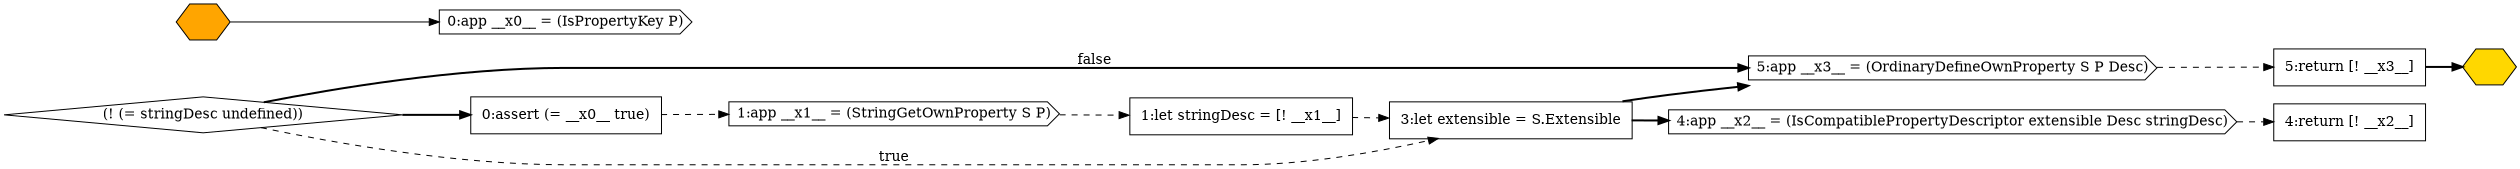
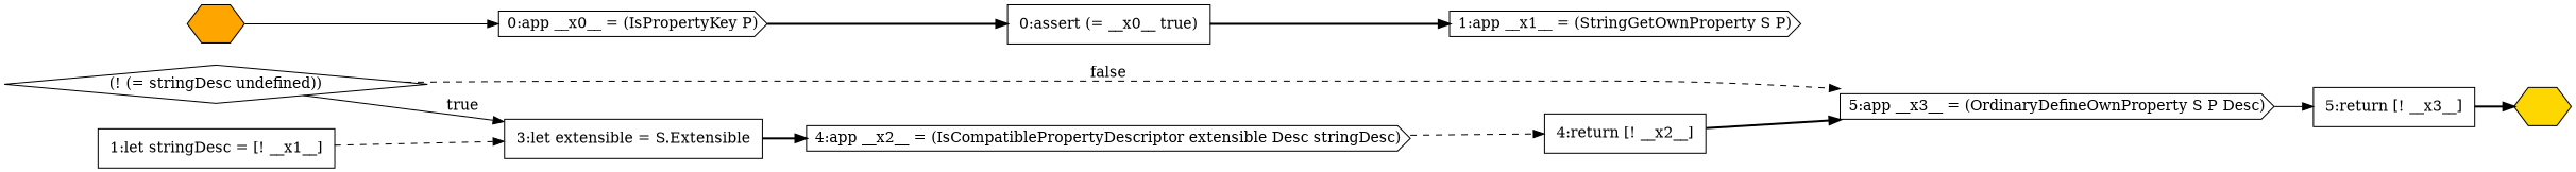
  digraph {
    rankdir=LR
    node [color=black fillcolor=white shape=none style=filled]
    edge [color=black style=bold]
    n1 [label=<<font color="black">     <table border="0" cellborder="1" cellspacing="0" cellpadding="10">       <tr><td align="left">4:return [! __x2__]</td></tr>     </table>   </font>> margin=0]
    n2 [label=<<font color="black">5:app __x3__ = (OrdinaryDefineOwnProperty S P Desc)</font>> shape=cds]
    n3 [label=<<font color="black">     <table border="0" cellborder="1" cellspacing="0" cellpadding="10">       <tr><td align="left">5:return [! __x3__]</td></tr>     </table>   </font>> margin=0]
    n4 [label=<<font color="black">0:app __x0__ = (IsPropertyKey P)</font>> shape=cds]
    n5 [label=<<font color="black">     <table border="0" cellborder="1" cellspacing="0" cellpadding="10">       <tr><td align="left">0:assert (= __x0__ true)</td></tr>     </table>   </font>> margin=0]
    n6 [label=<<font color="black">1:app __x1__ = (StringGetOwnProperty S P)</font>> shape=cds]
    n7 [label=<<font color="black">4:app __x2__ = (IsCompatiblePropertyDescriptor extensible Desc stringDesc)</font>> shape=cds]
    n8 [label=<<font color="black">(! (= stringDesc undefined))</font>> shape=diamond]
    n9 [label=<<font color="black">     <table border="0" cellborder="1" cellspacing="0" cellpadding="10">       <tr><td align="left">3:let extensible = S.Extensible</td></tr>     </table>   </font>> margin=0]
    n10 [label=<<font color="black">     <table border="0" cellborder="1" cellspacing="0" cellpadding="10">       <tr><td align="left">1:let stringDesc = [! __x1__]</td></tr>     </table>   </font>> margin=0]
    n11 [fillcolor=orange label=" " shape=hexagon]
    n12 [fillcolor=gold label=" " shape=hexagon]
-   n9 -> n2
-   n2 -> n3 [style=dashed]
+   n1 -> n2
+   n2 -> n3 [style=solid]
    n3 -> n12
-   n8 -> n5
-   n5 -> n6 [style=dashed]
-   n6 -> n10 [style=dashed]
+   n4 -> n5
+   n5 -> n6
    n7 -> n1 [style=dashed]
-   n8 -> n2 [label=<<font color="black">false</font>>]
-   n8 -> n9 [label=<<font color="black">true</font>> style=dashed]
+   n8 -> n2 [label=<<font color="black">false</font>> style=dashed]
+   n8 -> n9 [label=<<font color="black">true</font>> style=solid]
    n9 -> n7
    n10 -> n9 [style=dashed]
    n11 -> n4 [style=solid]
  }
